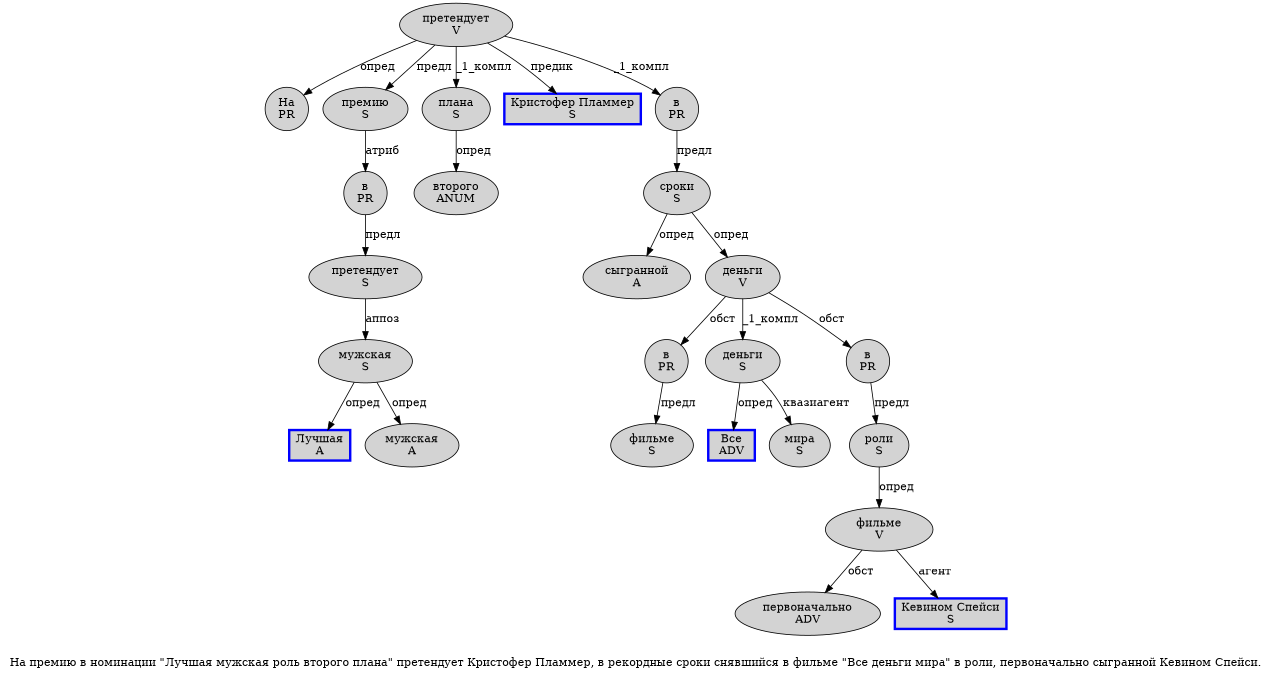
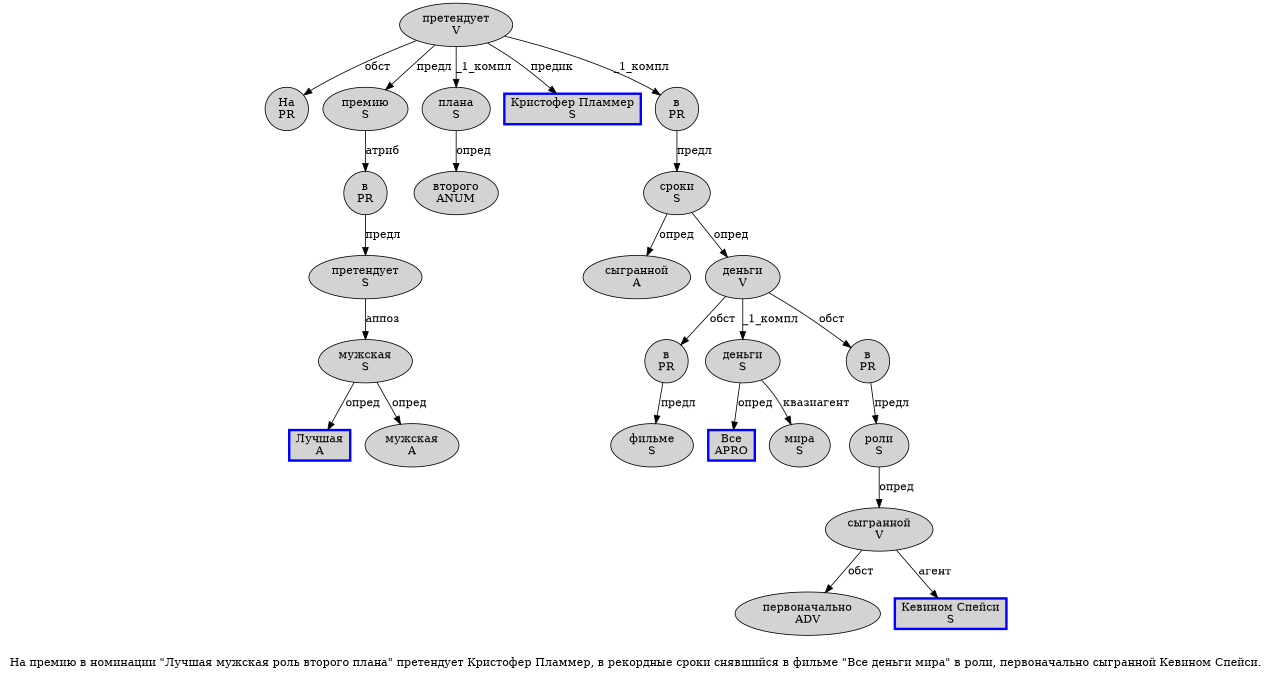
  digraph {
    label="На премию в номинации \"Лучшая мужская роль второго плана\" претендует Кристофер Пламмер, в рекордные сроки снявшийся в фильме \"Все деньги мира\" в роли, первоначально сыгранной Кевином Спейси."
    node [fillcolor=lightgray penwidth=1 shape=ellipse style=filled]
    n1 [label="На\nPR"]
    n2 [label="премию\nS"]
    n3 [label="в\nPR"]
    n4 [label="претендует\nS"]
    n5 [label="мужская\nS"]
    n6 [color=blue label="Лучшая\nA" penwidth=3 shape=box]
    n7 [label="мужская\nA"]
    n8 [label="второго\nANUM"]
    n9 [label="плана\nS"]
    n10 [label="претендует\nV"]
    n11 [color=blue label="Кристофер Пламмер\nS" penwidth=3 shape=box]
    n12 [label="в\nPR"]
    n13 [label="сроки\nS"]
    n14 [label="сыгранной\nA"]
    n15 [label="деньги\nV"]
    n16 [label="в\nPR"]
    n17 [label="деньги\nS"]
    n18 [label="в\nPR"]
    n19 [label="фильме\nS"]
-   n20 [color=blue label="Все\nADV" penwidth=3 shape=box]
+   n20 [color=blue label="Все\nAPRO" penwidth=3 shape=box]
    n21 [label="мира\nS"]
    n22 [label="роли\nS"]
-   n23 [label="фильме\nV"]
+   n23 [label="сыгранной\nV"]
    n24 [label="первоначально\nADV"]
    n25 [color=blue label="Кевином Спейси\nS" penwidth=3 shape=box]
    n2 -> n3 [label="атриб"]
    n3 -> n4 [label="предл"]
    n4 -> n5 [label="аппоз"]
    n5 -> n6 [label="опред"]
    n5 -> n7 [label="опред"]
    n9 -> n8 [label="опред"]
-   n10 -> n1 [label="опред"]
+   n10 -> n1 [label="обст"]
    n10 -> n2 [label="предл"]
    n10 -> n9 [label="_1_компл"]
    n10 -> n11 [label="предик"]
    n10 -> n12 [label="_1_компл"]
    n12 -> n13 [label="предл"]
    n13 -> n14 [label="опред"]
    n13 -> n15 [label="опред"]
    n15 -> n16 [label="обст"]
    n15 -> n17 [label="_1_компл"]
    n15 -> n18 [label="обст"]
    n16 -> n19 [label="предл"]
    n17 -> n20 [label="опред"]
    n17 -> n21 [label="квазиагент"]
    n18 -> n22 [label="предл"]
    n22 -> n23 [label="опред"]
    n23 -> n24 [label="обст"]
    n23 -> n25 [label="агент"]
  }
